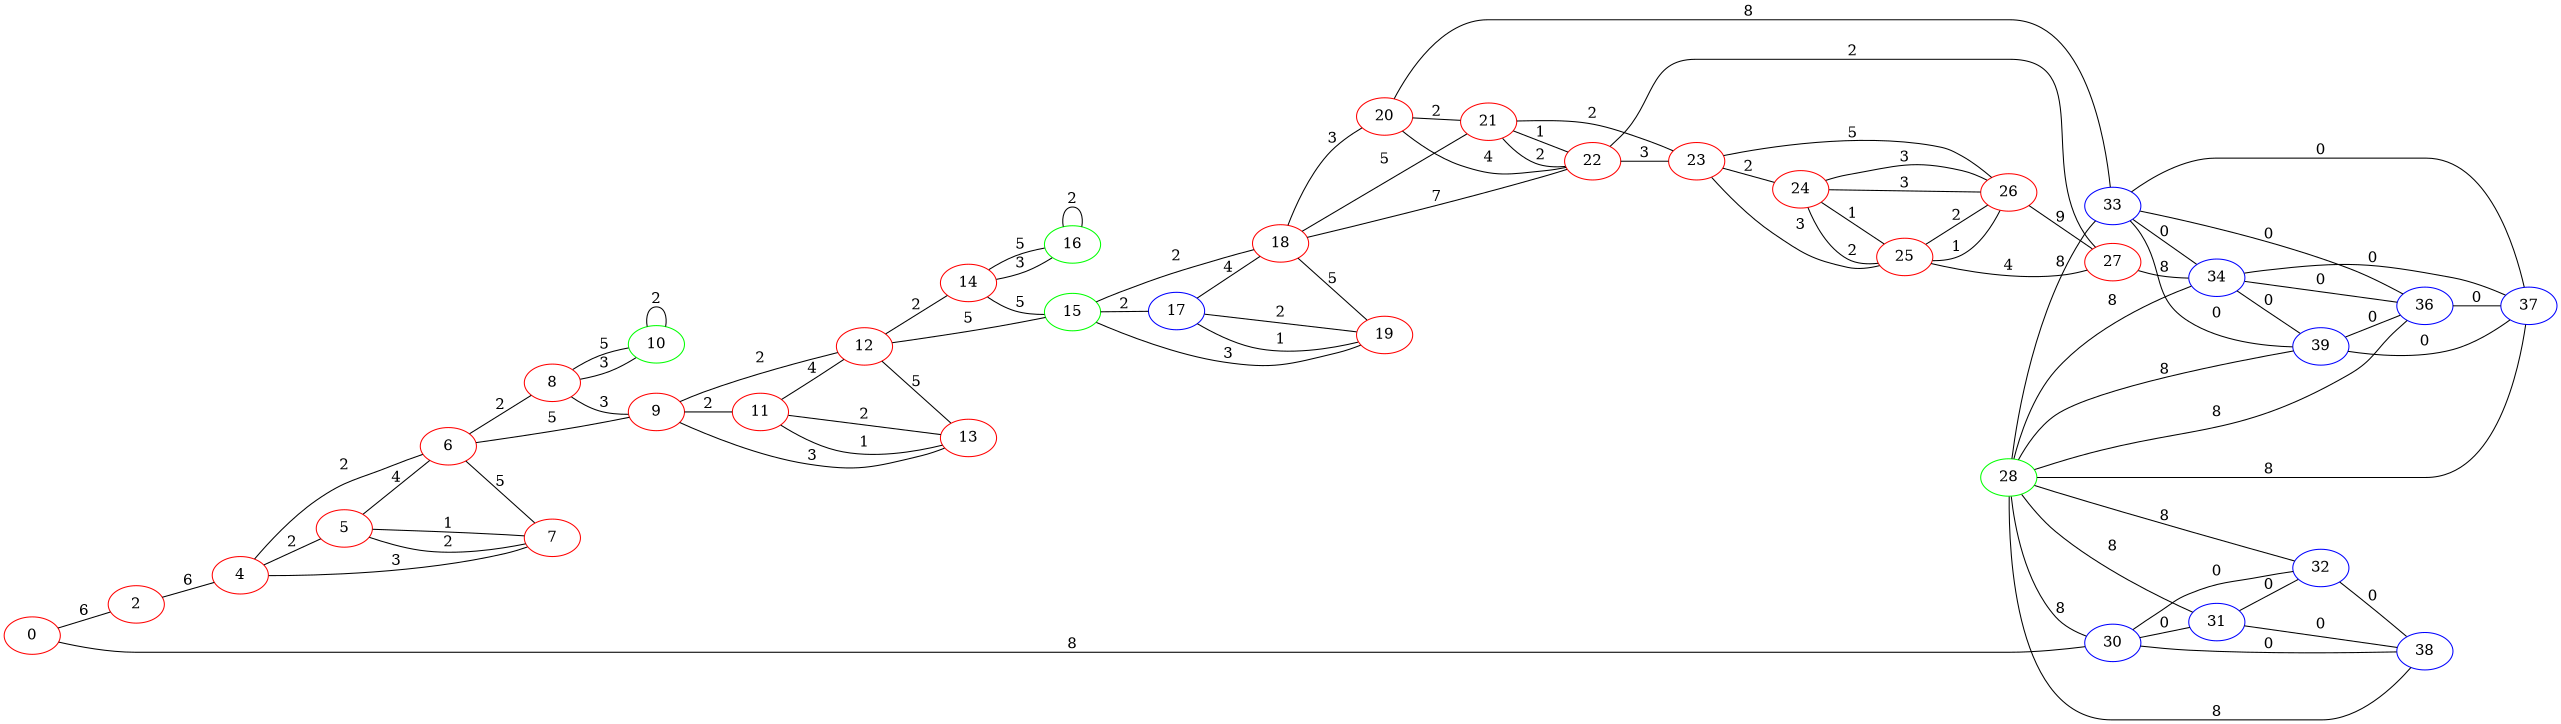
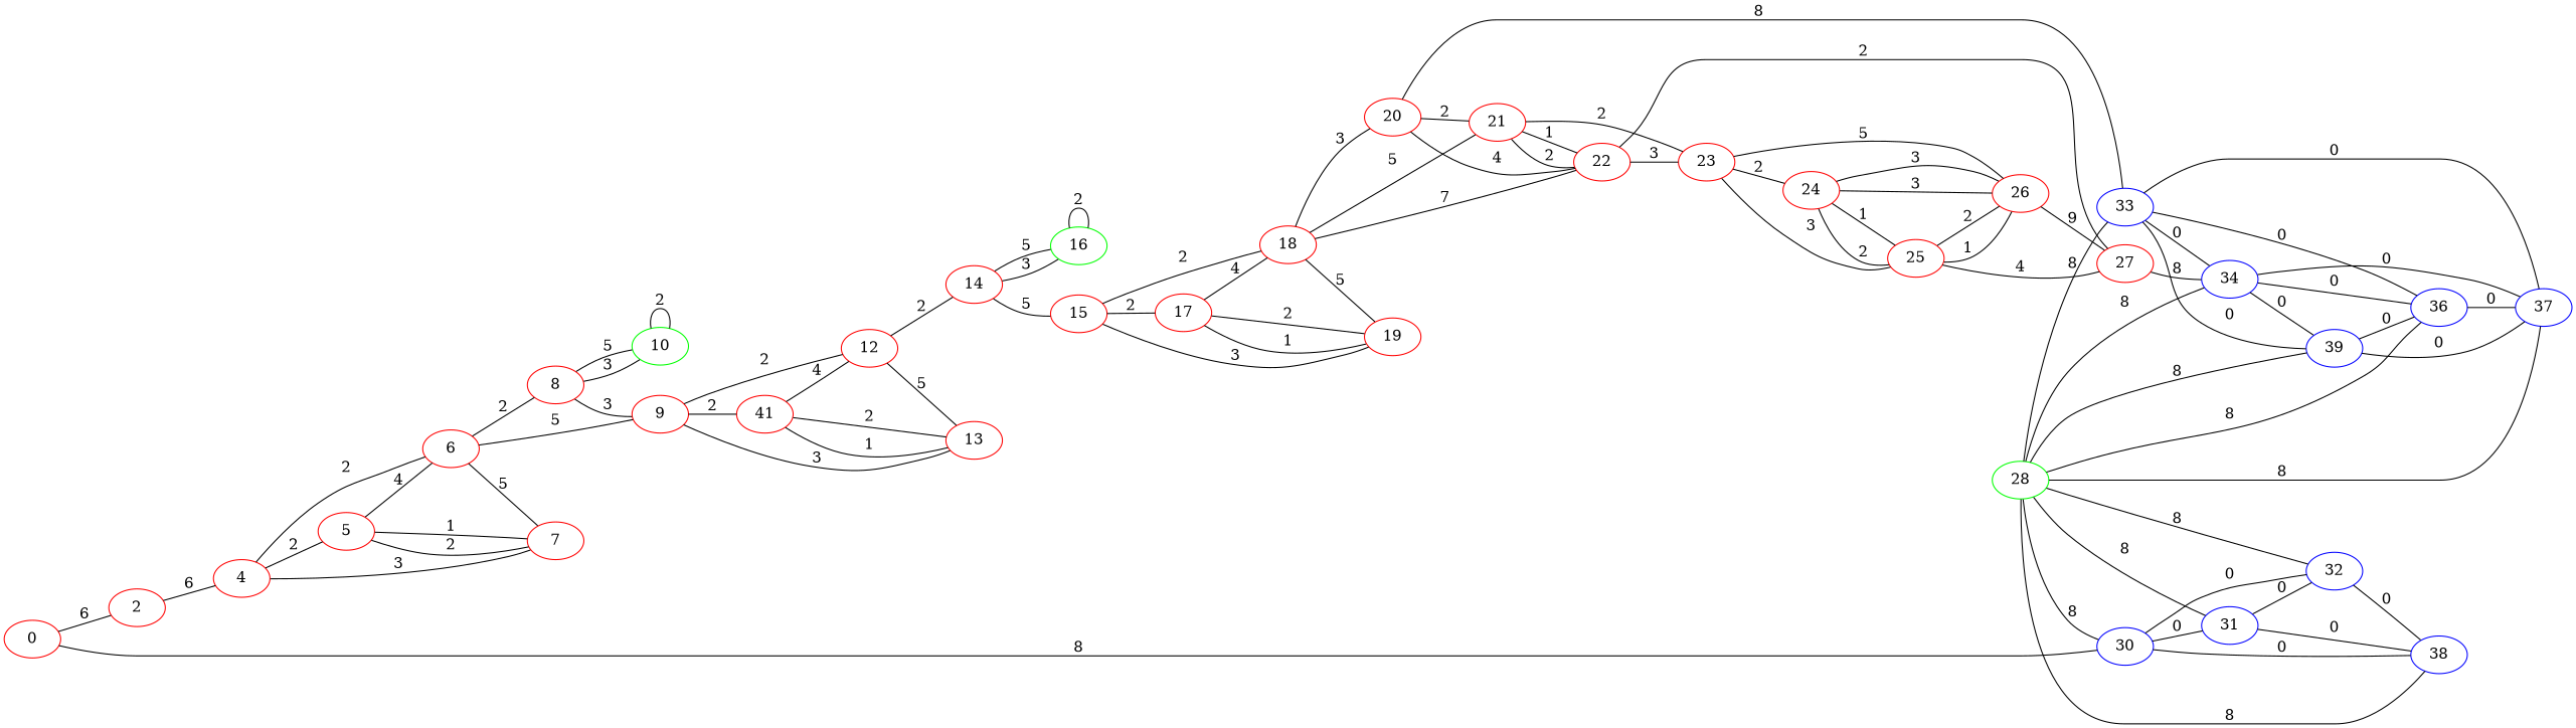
  graph {
    fontname="DejaVu Serif"
    rankdir=LR
    node [color=red fontname="DejaVu Serif" weight=1]
    edge [fontname="DejaVu Serif"]
    0
    2
    30 [color=blue weight=3]
    4
    31 [color=blue weight=3]
    32 [color=blue weight=3]
    38 [color=blue weight=3]
    5
    6
    7
    8
    9
    10 [color=green weight=2]
-   11
+   11 [label=41]
    12
    13
    14
-   15 [color=green]
+   15
    16 [color=green weight=2]
-   17 [color=blue]
+   17
    18
    19
    20
    21
    22
    33 [color=blue weight=3]
    23
    27
    34 [color=blue weight=3]
    n30 [color=blue label=39 weight=3]
    36 [color=blue weight=3]
    37 [color=blue weight=3]
    24
    25
    26
    28 [color=green]
    0 -- 2 [label=6]
    0 -- 30 [label=8]
    2 -- 4 [label=6]
    30 -- 31 [label=0]
    30 -- 32 [label=0]
    30 -- 38 [label=0]
    4 -- 5 [label=2]
    4 -- 6 [label=2]
    4 -- 7 [label=3]
    31 -- 32 [label=0]
    31 -- 38 [label=0]
    32 -- 38 [label=0]
    5 -- 6 [label=4]
    5 -- 7 [label=2]
    5 -- 7 [label=1]
    6 -- 7 [label=5]
    6 -- 8 [label=2]
    6 -- 9 [label=5]
    8 -- 9 [label=3]
    8 -- 10 [label=3]
    8 -- 10 [label=5]
    9 -- 11 [label=2]
    9 -- 12 [label=2]
    9 -- 13 [label=3]
    10 -- 10 [label=2]
    11 -- 12 [label=4]
    11 -- 13 [label=1]
    11 -- 13 [label=2]
    12 -- 13 [label=5]
    12 -- 14 [label=2]
-   12 -- 15 [label=5]
    14 -- 15 [label=5]
    14 -- 16 [label=3]
    14 -- 16 [label=5]
    15 -- 17 [label=2]
    15 -- 18 [label=2]
    15 -- 19 [label=3]
    16 -- 16 [label=2]
    17 -- 18 [label=4]
    17 -- 19 [label=1]
    17 -- 19 [label=2]
    18 -- 19 [label=5]
    18 -- 20 [label=3]
    18 -- 21 [label=5]
    18 -- 22 [label=7]
    20 -- 21 [label=2]
    20 -- 22 [label=4]
    20 -- 33 [label=8]
    21 -- 22 [label=1]
    21 -- 22 [label=2]
    21 -- 23 [label=2]
    22 -- 23 [label=3]
    22 -- 27 [label=2]
    33 -- 34 [label=0]
    33 -- n30 [label=0]
    33 -- 36 [label=0]
    33 -- 37 [label=0]
    23 -- 24 [label=2]
    23 -- 25 [label=3]
    23 -- 26 [label=5]
    27 -- 34 [label=8]
    34 -- n30 [label=0]
    34 -- 36 [label=0]
    34 -- 37 [label=0]
    n30 -- 36 [label=0]
    n30 -- 37 [label=0]
    36 -- 37 [label=0]
    24 -- 25 [label=2]
    24 -- 25 [label=1]
    24 -- 26 [label=3]
    24 -- 26 [label=3]
    25 -- 27 [label=4]
    25 -- 26 [label=1]
    25 -- 26 [label=2]
    26 -- 27 [label=9]
    28 -- 30 [label=8]
    28 -- 31 [label=8]
    28 -- 32 [label=8]
    28 -- 38 [label=8]
    28 -- 33 [label=8]
    28 -- 34 [label=8]
    28 -- n30 [label=8]
    28 -- 36 [label=8]
    28 -- 37 [label=8]
  }
